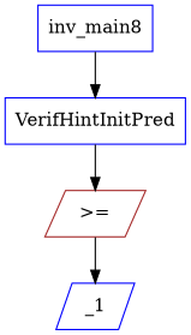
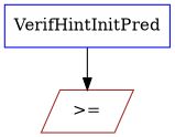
  digraph {
    node [color=blue shape=box]
-   n1 [label=inv_main8]
    n2 [label=VerifHintInitPred]
    n3 [color=brown label=">=" shape=parallelogram]
-   n4 [label=_1 shape=parallelogram]
-   n1 -> n2
    n2 -> n3
-   n3 -> n4
  }
